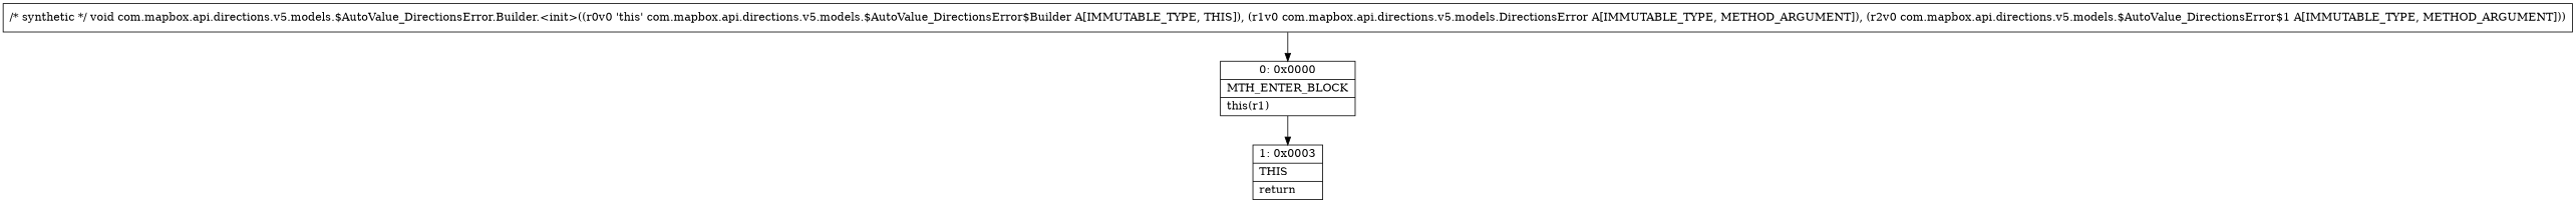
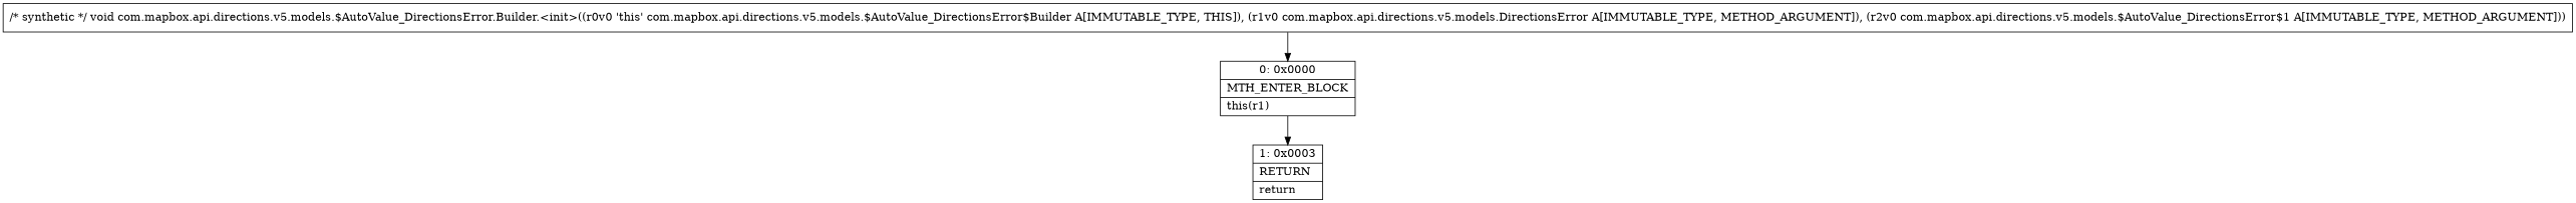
  digraph {
    node [shape=record]
    n1 [label="{0\:\ 0x0000|MTH_ENTER_BLOCK\l|this(r1)\l}"]
-   n2 [label="{1\:\ 0x0003|THIS\l|return\l}"]
+   n2 [label="{1\:\ 0x0003|RETURN\l|return\l}"]
    n3 [label="{\/* synthetic *\/ void com.mapbox.api.directions.v5.models.$AutoValue_DirectionsError.Builder.\<init\>((r0v0 'this' com.mapbox.api.directions.v5.models.$AutoValue_DirectionsError$Builder A[IMMUTABLE_TYPE, THIS]), (r1v0 com.mapbox.api.directions.v5.models.DirectionsError A[IMMUTABLE_TYPE, METHOD_ARGUMENT]), (r2v0 com.mapbox.api.directions.v5.models.$AutoValue_DirectionsError$1 A[IMMUTABLE_TYPE, METHOD_ARGUMENT])) }"]
    n1 -> n2
    n3 -> n1
  }
